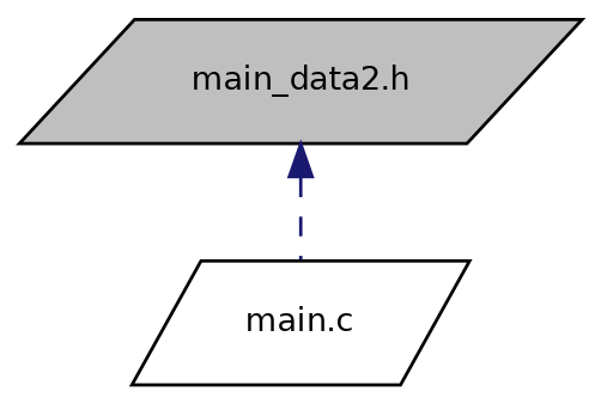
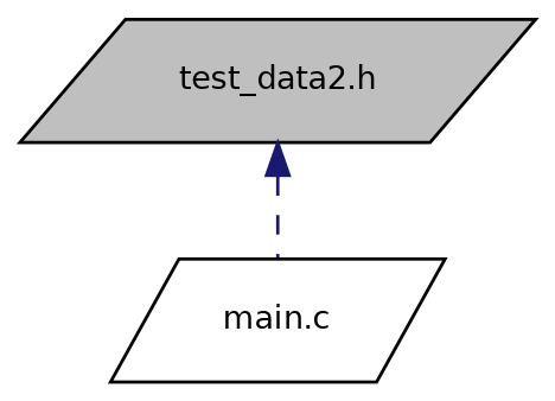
  digraph {
    node [color=black fontname=Helvetica fontsize=10 shape=parallelogram style=filled]
-   n1 [fillcolor=grey75 fontcolor=black height=0.2 label="main_data2.h" width=0.4]
+   n1 [fillcolor=grey75 fontcolor=black height=0.2 label="test_data2.h" width=0.4]
    n2 [fillcolor=white height=0.2 label="main.c" width=0.4]
    n1 -> n2 [color=midnightblue dir=back fontname=Helvetica fontsize=10 labelfontname=Helvetica labelfontsize=10 style=dashed]
  }
